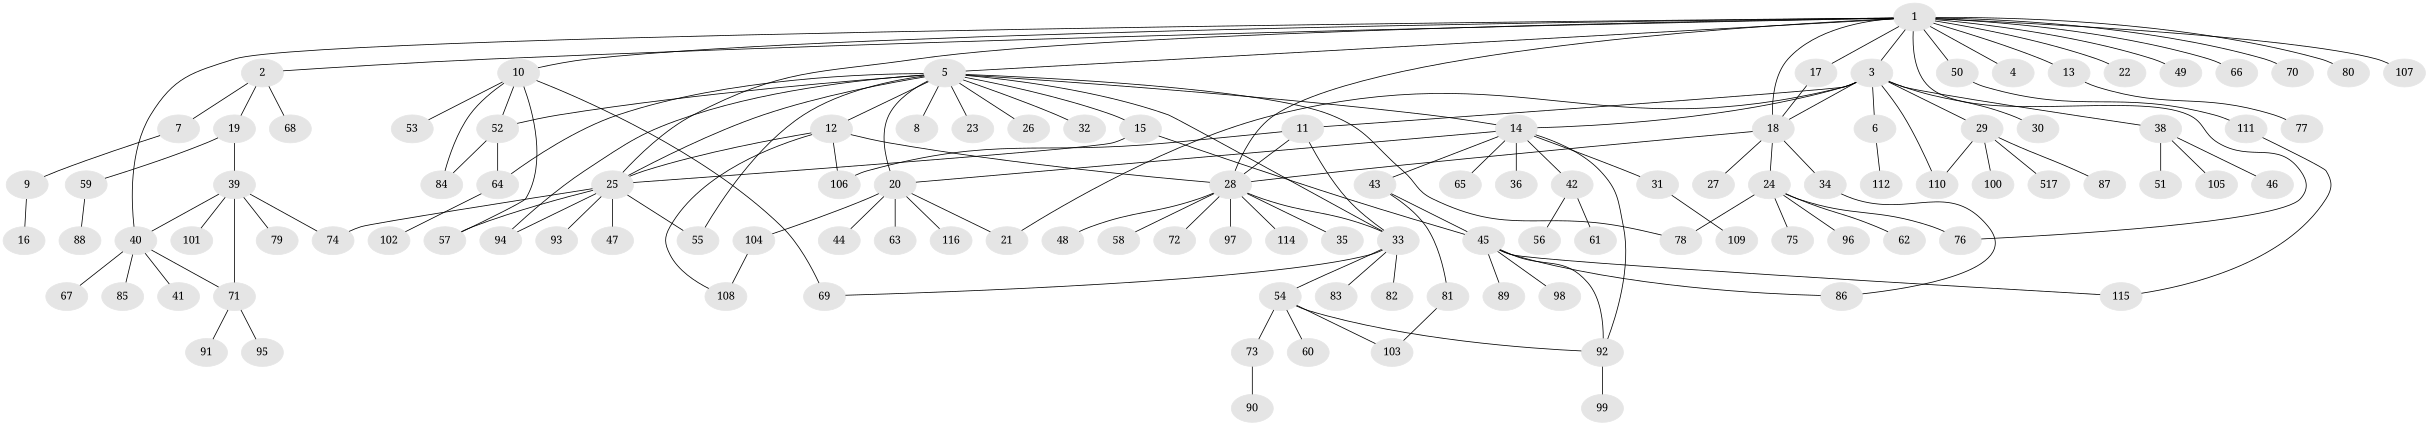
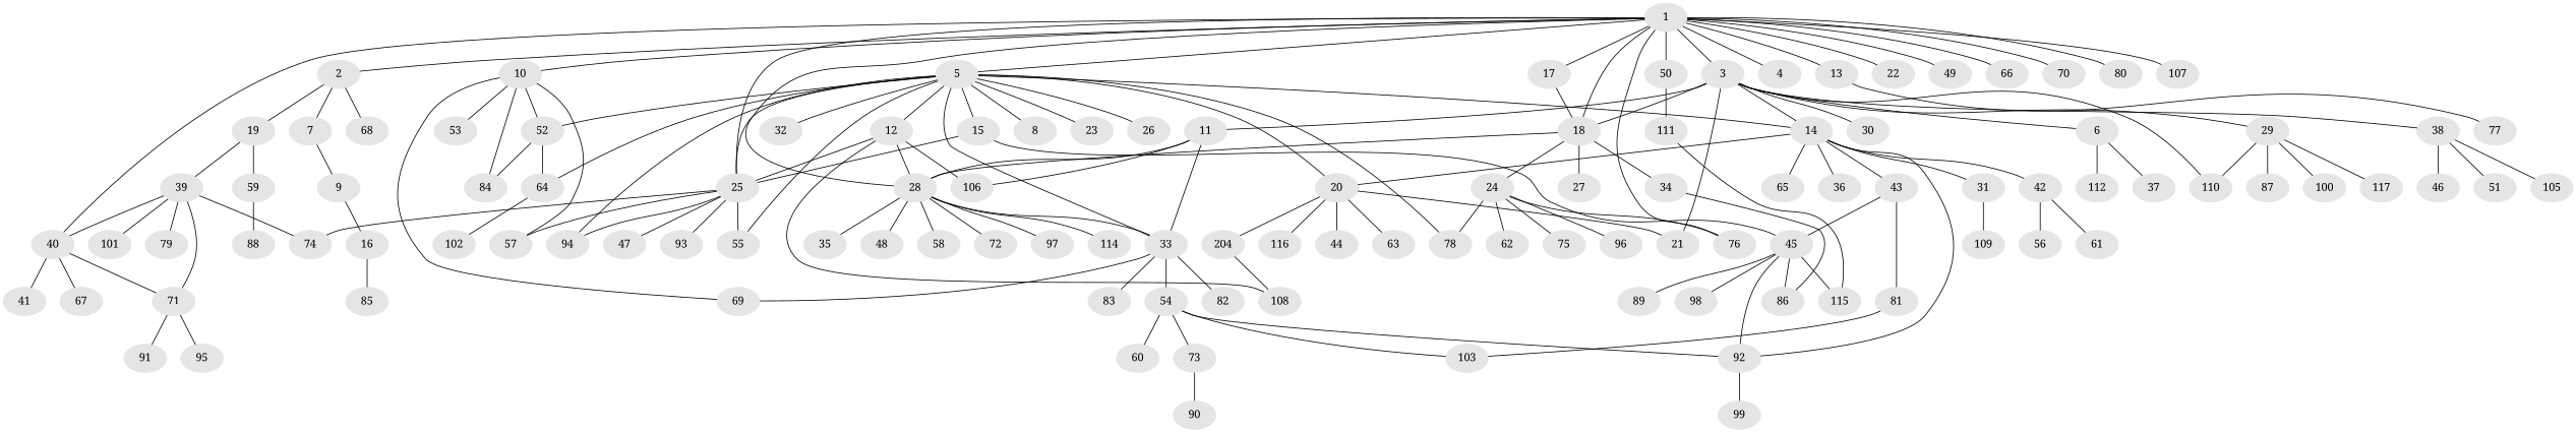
  graph {
    fontname="Noto Serif"
    node [color=gray90 fontname="Noto Serif" style=filled]
    edge [fontname="Noto Serif"]
    1
    2
    3
    4
    5
    10
    13
    17
    18
    22
    25
    28
    40
    49
    50
    66
    70
    76
    80
    107
    7
    19
    68
    6
    11
    14
    21
    29
    30
    38
    110
    8
    12
    15
    20
    23
    26
    32
    33
    52
    55
    64
    78
    94
    53
    57
    69
    84
    77
    24
    27
    34
    47
    74
    93
    35
    48
    58
    72
    97
    114
    71
    41
    67
    85
    111
    9
    39
    59
+   37
    112
    106
    31
    36
    42
    43
    65
    92
    87
    100
-   117 [label=517]
+   117
    46
    51
    105
    108
    45
    44
    63
-   104
+   104 [label=204]
    116
    54
    82
    83
    102
    16
    109
    56
    61
    81
    99
    86
    89
    98
    115
    62
    75
    96
    79
    101
    88
    60
    73
    103
    91
    95
    90
    1 -- 2
    1 -- 3
    1 -- 4
    1 -- 5
    1 -- 10
    1 -- 13
    1 -- 17
    1 -- 18
    1 -- 22
    1 -- 25
    1 -- 28
    1 -- 40
    1 -- 49
    1 -- 50
    1 -- 66
    1 -- 70
    1 -- 76
    1 -- 80
    1 -- 107
    2 -- 7
    2 -- 19
    2 -- 68
    3 -- 18
    3 -- 6
    3 -- 11
    3 -- 14
    3 -- 21
    3 -- 29
    3 -- 30
    3 -- 38
    3 -- 110
    5 -- 25
    5 -- 14
    5 -- 8
    5 -- 12
    5 -- 15
    5 -- 20
    5 -- 23
    5 -- 26
    5 -- 32
    5 -- 33
    5 -- 52
    5 -- 55
    5 -- 64
    5 -- 78
    5 -- 94
    10 -- 52
    10 -- 53
    10 -- 57
    10 -- 69
    10 -- 84
    13 -- 77
    17 -- 18
    18 -- 28
    18 -- 24
    18 -- 27
    18 -- 34
    25 -- 55
    25 -- 94
    25 -- 57
    25 -- 47
    25 -- 74
    25 -- 93
    28 -- 33
    28 -- 35
    28 -- 48
    28 -- 58
    28 -- 72
    28 -- 97
    28 -- 114
    40 -- 71
    40 -- 41
    40 -- 67
-   40 -- 85
+   16 -- 85
    50 -- 111
    7 -- 9
    19 -- 39
    19 -- 59
+   6 -- 37
    6 -- 112
    11 -- 28
    11 -- 33
    11 -- 106
    14 -- 20
    14 -- 31
    14 -- 36
    14 -- 42
    14 -- 43
    14 -- 65
    14 -- 92
    29 -- 110
    29 -- 87
    29 -- 100
    29 -- 117
    38 -- 46
    38 -- 51
    38 -- 105
    12 -- 25
    12 -- 28
    12 -- 106
    12 -- 108
    15 -- 25
    15 -- 45
    20 -- 21
    20 -- 44
    20 -- 63
    20 -- 104
    20 -- 116
    33 -- 69
    33 -- 54
    33 -- 82
    33 -- 83
    52 -- 64
    52 -- 84
    64 -- 102
    24 -- 76
    24 -- 78
    24 -- 62
    24 -- 75
    24 -- 96
    34 -- 86
    71 -- 91
    71 -- 95
    111 -- 115
    9 -- 16
    39 -- 40
    39 -- 74
    39 -- 71
    39 -- 79
    39 -- 101
    59 -- 88
    31 -- 109
    42 -- 56
    42 -- 61
    43 -- 45
    43 -- 81
    92 -- 99
    45 -- 92
    45 -- 86
    45 -- 89
    45 -- 98
    45 -- 115
    104 -- 108
    54 -- 92
    54 -- 60
    54 -- 73
    54 -- 103
    81 -- 103
    73 -- 90
  }
